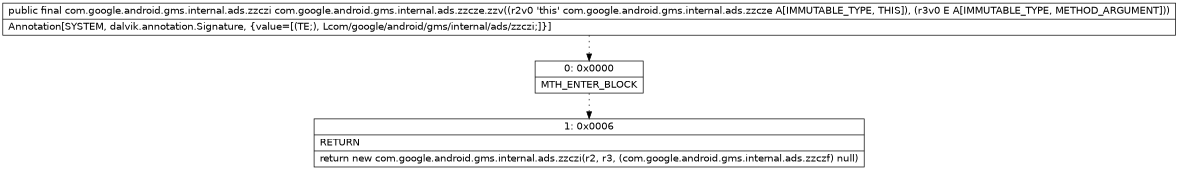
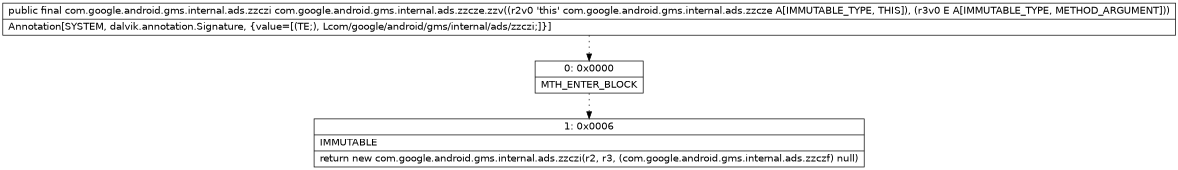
  digraph {
    fontname="DejaVu Sans"
    node [shape=record fontname="DejaVu Sans"]
    edge [style=dotted fontname="DejaVu Sans"]
    n1 [label="{0\:\ 0x0000|MTH_ENTER_BLOCK\l}"]
-   n2 [label="{1\:\ 0x0006|RETURN\l|return new com.google.android.gms.internal.ads.zzczi(r2, r3, (com.google.android.gms.internal.ads.zzczf) null)\l}"]
+   n2 [label="{1\:\ 0x0006|IMMUTABLE\l|return new com.google.android.gms.internal.ads.zzczi(r2, r3, (com.google.android.gms.internal.ads.zzczf) null)\l}"]
    n3 [label="{public final com.google.android.gms.internal.ads.zzczi com.google.android.gms.internal.ads.zzcze.zzv((r2v0 'this' com.google.android.gms.internal.ads.zzcze A[IMMUTABLE_TYPE, THIS]), (r3v0 E A[IMMUTABLE_TYPE, METHOD_ARGUMENT]))  | Annotation[SYSTEM, dalvik.annotation.Signature, \{value=[(TE;), Lcom\/google\/android\/gms\/internal\/ads\/zzczi;]\}]\l}"]
    n1 -> n2
    n3 -> n1
  }
